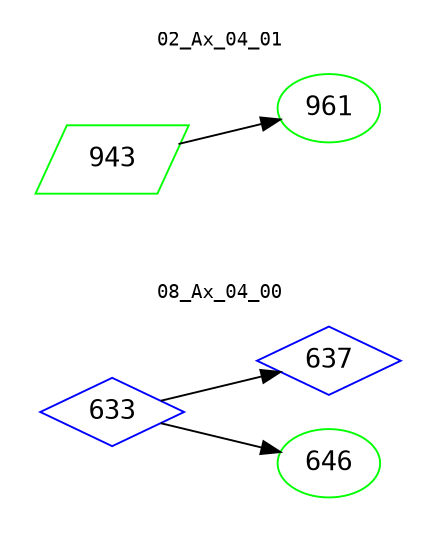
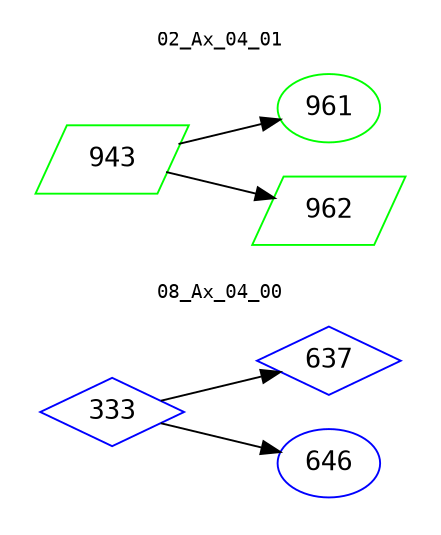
  digraph {
    fontname="DejaVu Sans Mono"
    rankdir=LR
    node [color=green fontname="DejaVu Sans Mono" shape=diamond]
    edge [color=black fontname="DejaVu Sans Mono"]
-   n1 [color=blue label=633]
-   n2 [label=646 shape=ellipse]
+   n1 [color=blue label=333]
+   n2 [color=blue label=646 shape=ellipse]
    n3 [color=blue label=637]
    n4 [label=943 shape=parallelogram]
+   n5 [label=962 shape=parallelogram]
    n6 [label=961 shape=ellipse]
    subgraph cluster_1 {
      color=white
      fontsize=10
      label="08_Ax_04_00"
      n1
      n2
      n3
    }
    subgraph cluster_2 {
      color=white
      fontsize=10
      label="02_Ax_04_01"
      n4
+     n5
      n6
    }
    n1 -> n2
    n1 -> n3
+   n4 -> n5
    n4 -> n6
  }
